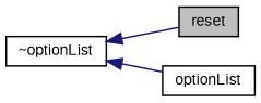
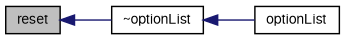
  digraph {
    rankdir=LR
    node [color=black fontname=FreeSans fontsize=10 shape=record]
    edge [color=midnightblue dir=back fontname=FreeSans fontsize=10 labelfontname=FreeSans labelfontsize=10 style=solid]
    n1 [fillcolor=grey75 fontcolor=black height=0.2 label=reset style=filled width=0.4]
    n2 [height=0.2 label="~optionList" width=0.4]
    n3 [height=0.2 label=optionList width=0.4]
-   n2 -> n1
+   n1 -> n2
    n2 -> n3
  }
